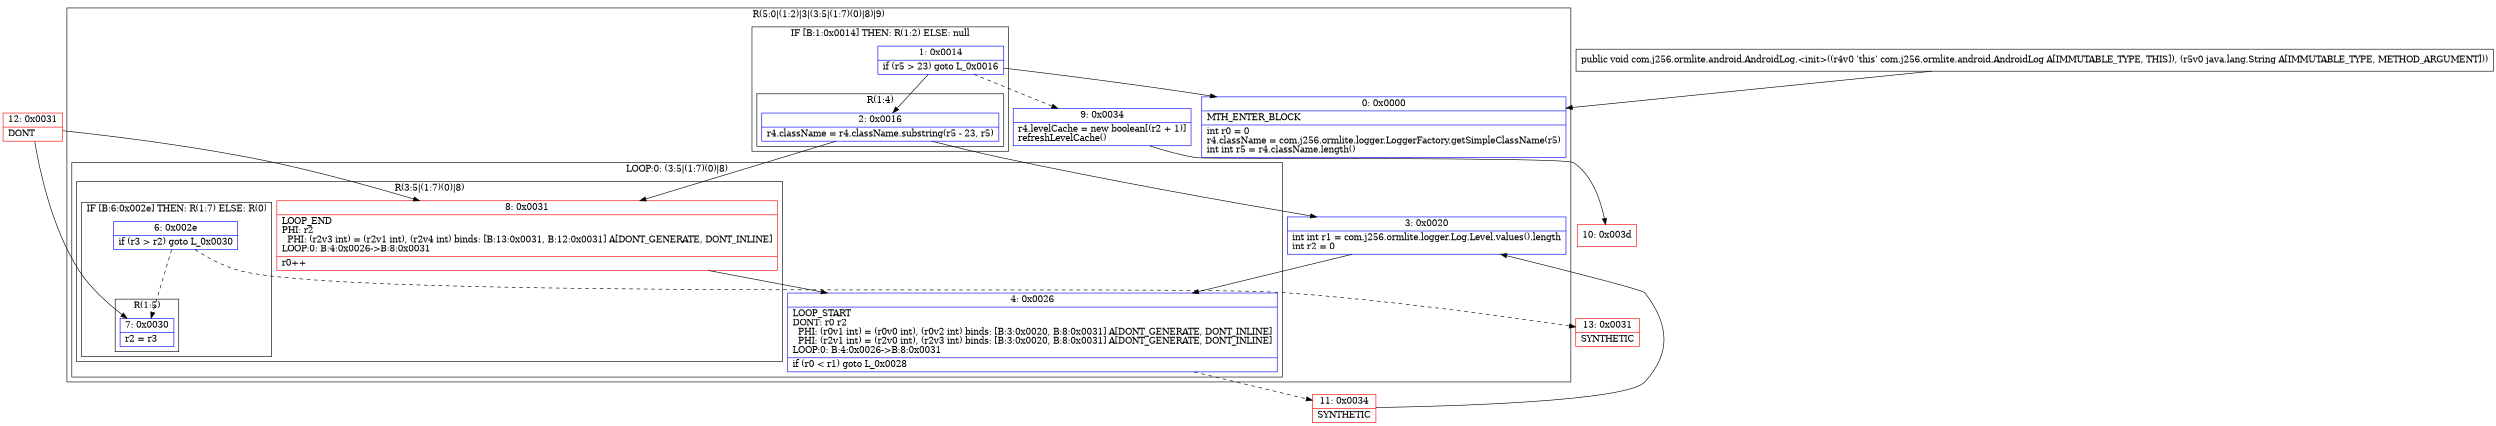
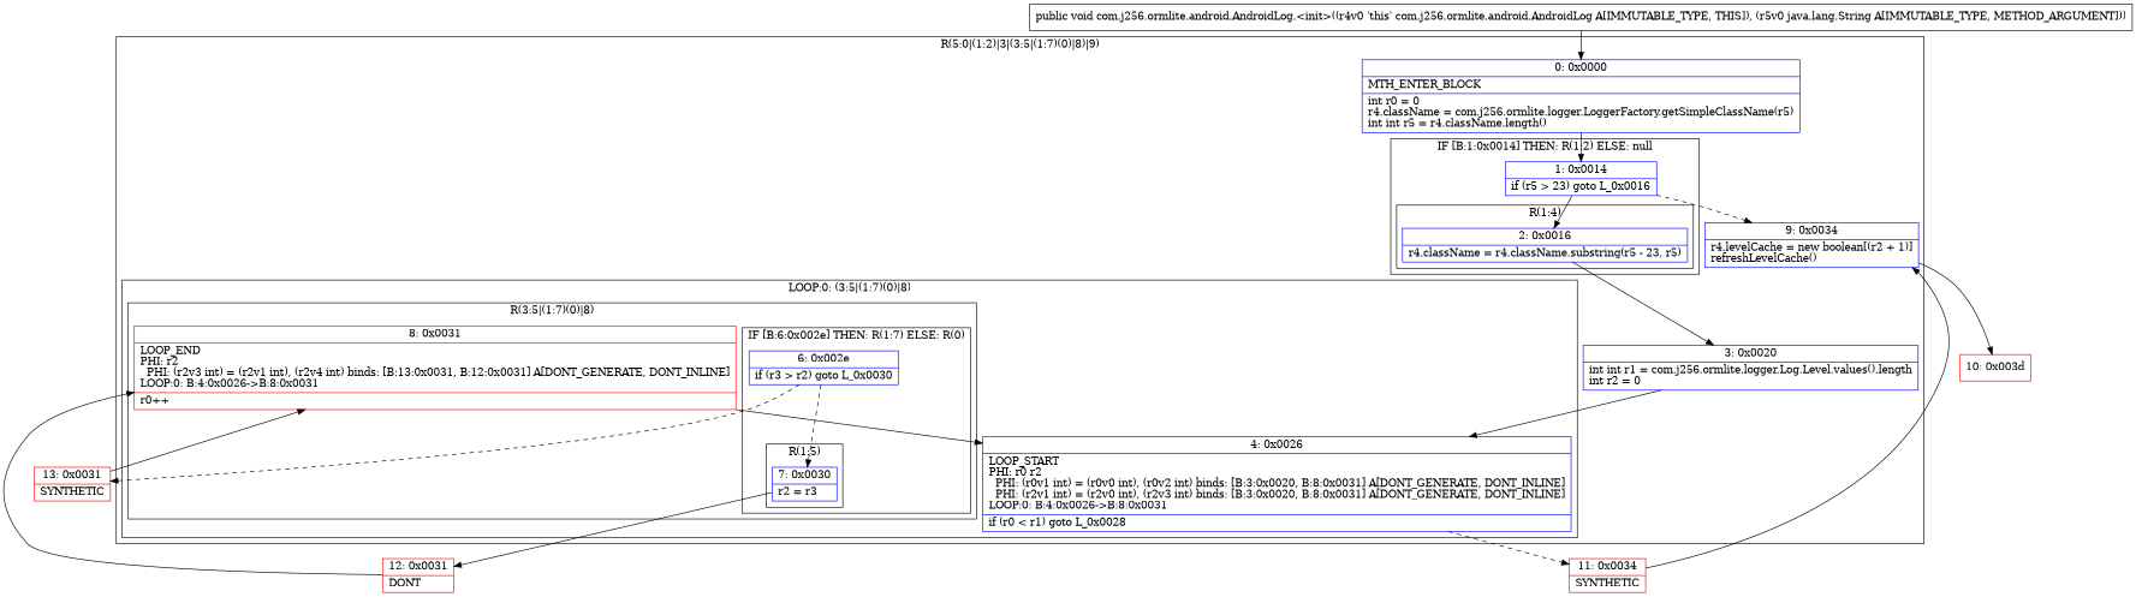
  digraph {
    node [color=blue shape=record]
    n1 [label="{2\:\ 0x0016|r4.className = r4.className.substring(r5 \- 23, r5)\l}"]
    n2 [label="{1\:\ 0x0014|if (r5 \> 23) goto L_0x0016\l}"]
    n3 [label="{7\:\ 0x0030|r2 = r3\l}"]
    n4 [label="{6\:\ 0x002e|if (r3 \> r2) goto L_0x0030\l}"]
    n5 [color=red label="{8\:\ 0x0031|LOOP_END\lPHI: r2 \l  PHI: (r2v3 int) = (r2v1 int), (r2v4 int) binds: [B:13:0x0031, B:12:0x0031] A[DONT_GENERATE, DONT_INLINE]\lLOOP:0: B:4:0x0026\-\>B:8:0x0031\l|r0++\l}"]
-   n6 [label="{4\:\ 0x0026|LOOP_START\lDONT: r0 r2 \l  PHI: (r0v1 int) = (r0v0 int), (r0v2 int) binds: [B:3:0x0020, B:8:0x0031] A[DONT_GENERATE, DONT_INLINE]\l  PHI: (r2v1 int) = (r2v0 int), (r2v3 int) binds: [B:3:0x0020, B:8:0x0031] A[DONT_GENERATE, DONT_INLINE]\lLOOP:0: B:4:0x0026\-\>B:8:0x0031\l|if (r0 \< r1) goto L_0x0028\l}"]
+   n6 [label="{4\:\ 0x0026|LOOP_START\lPHI: r0 r2 \l  PHI: (r0v1 int) = (r0v0 int), (r0v2 int) binds: [B:3:0x0020, B:8:0x0031] A[DONT_GENERATE, DONT_INLINE]\l  PHI: (r2v1 int) = (r2v0 int), (r2v3 int) binds: [B:3:0x0020, B:8:0x0031] A[DONT_GENERATE, DONT_INLINE]\lLOOP:0: B:4:0x0026\-\>B:8:0x0031\l|if (r0 \< r1) goto L_0x0028\l}"]
    n7 [label="{0\:\ 0x0000|MTH_ENTER_BLOCK\l|int r0 = 0\lr4.className = com.j256.ormlite.logger.LoggerFactory.getSimpleClassName(r5)\lint int r5 = r4.className.length()\l}"]
    n8 [label="{3\:\ 0x0020|int int r1 = com.j256.ormlite.logger.Log.Level.values().length\lint r2 = 0\l}"]
    n9 [label="{9\:\ 0x0034|r4.levelCache = new boolean[(r2 + 1)]\lrefreshLevelCache()\l}"]
    n10 [color=red label="{12\:\ 0x0031|DONT\l}"]
    n11 [color=red label="{13\:\ 0x0031|SYNTHETIC\l}"]
    n12 [color=red label="{11\:\ 0x0034|SYNTHETIC\l}"]
    n13 [color=red label="{10\:\ 0x003d}"]
    n14 [label="{public void com.j256.ormlite.android.AndroidLog.\<init\>((r4v0 'this' com.j256.ormlite.android.AndroidLog A[IMMUTABLE_TYPE, THIS]), (r5v0 java.lang.String A[IMMUTABLE_TYPE, METHOD_ARGUMENT])) }" color=""]
    subgraph cluster_1 {
      label="R(5:0|(1:2)|3|(3:5|(1:7)(0)|8)|9)"
      n7
      n8
      n9
      subgraph cluster_2 {
        label="IF [B:1:0x0014] THEN: R(1:2) ELSE: null"
        n2
        subgraph cluster_3 {
          label="R(1:4)"
          n1
        }
      }
      subgraph cluster_4 {
        label="LOOP:0: (3:5|(1:7)(0)|8)"
        n6
        subgraph cluster_5 {
          label="R(3:5|(1:7)(0)|8)"
          n5
          subgraph cluster_6 {
            label="IF [B:6:0x002e] THEN: R(1:7) ELSE: R(0)"
            n4
            subgraph cluster_7 {
              label="R(1:5)"
              n3
            }
            subgraph cluster_8 {
              label="R(0)"
            }
          }
        }
      }
    }
    n1 -> n8
    n2 -> n1
    n2 -> n9 [style=dashed]
-   n10 -> n3
+   n3 -> n10
    n4 -> n3 [style=dashed]
    n4 -> n11 [style=dashed]
    n5 -> n6
    n6 -> n12 [style=dashed]
-   n2 -> n7
+   n7 -> n2
    n8 -> n6
    n9 -> n13
    n10 -> n5
-   n1 -> n5
-   n12 -> n8
+   n11 -> n5
+   n12 -> n9
    n14 -> n7
  }
